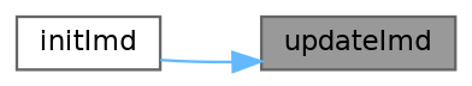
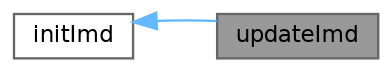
  digraph {
    rankdir=RL
    node [fontname=Helvetica fontsize=10 shape=box style=filled]
    n1 [color=gray40 fillcolor=grey60 fontcolor=black height=0.2 label=updateImd width=0.4]
    n2 [color=grey40 fillcolor=white height=0.2 label=initImd width=0.4]
-   n1 -> n2 [color=steelblue1 dir=back fontname=Helvetica fontsize=10 labelfontname=Helvetica labelfontsize=10 style=solid]
+   n2 -> n1 [color=steelblue1 dir=back fontname=Helvetica fontsize=10 labelfontname=Helvetica labelfontsize=10 style=solid]
  }
